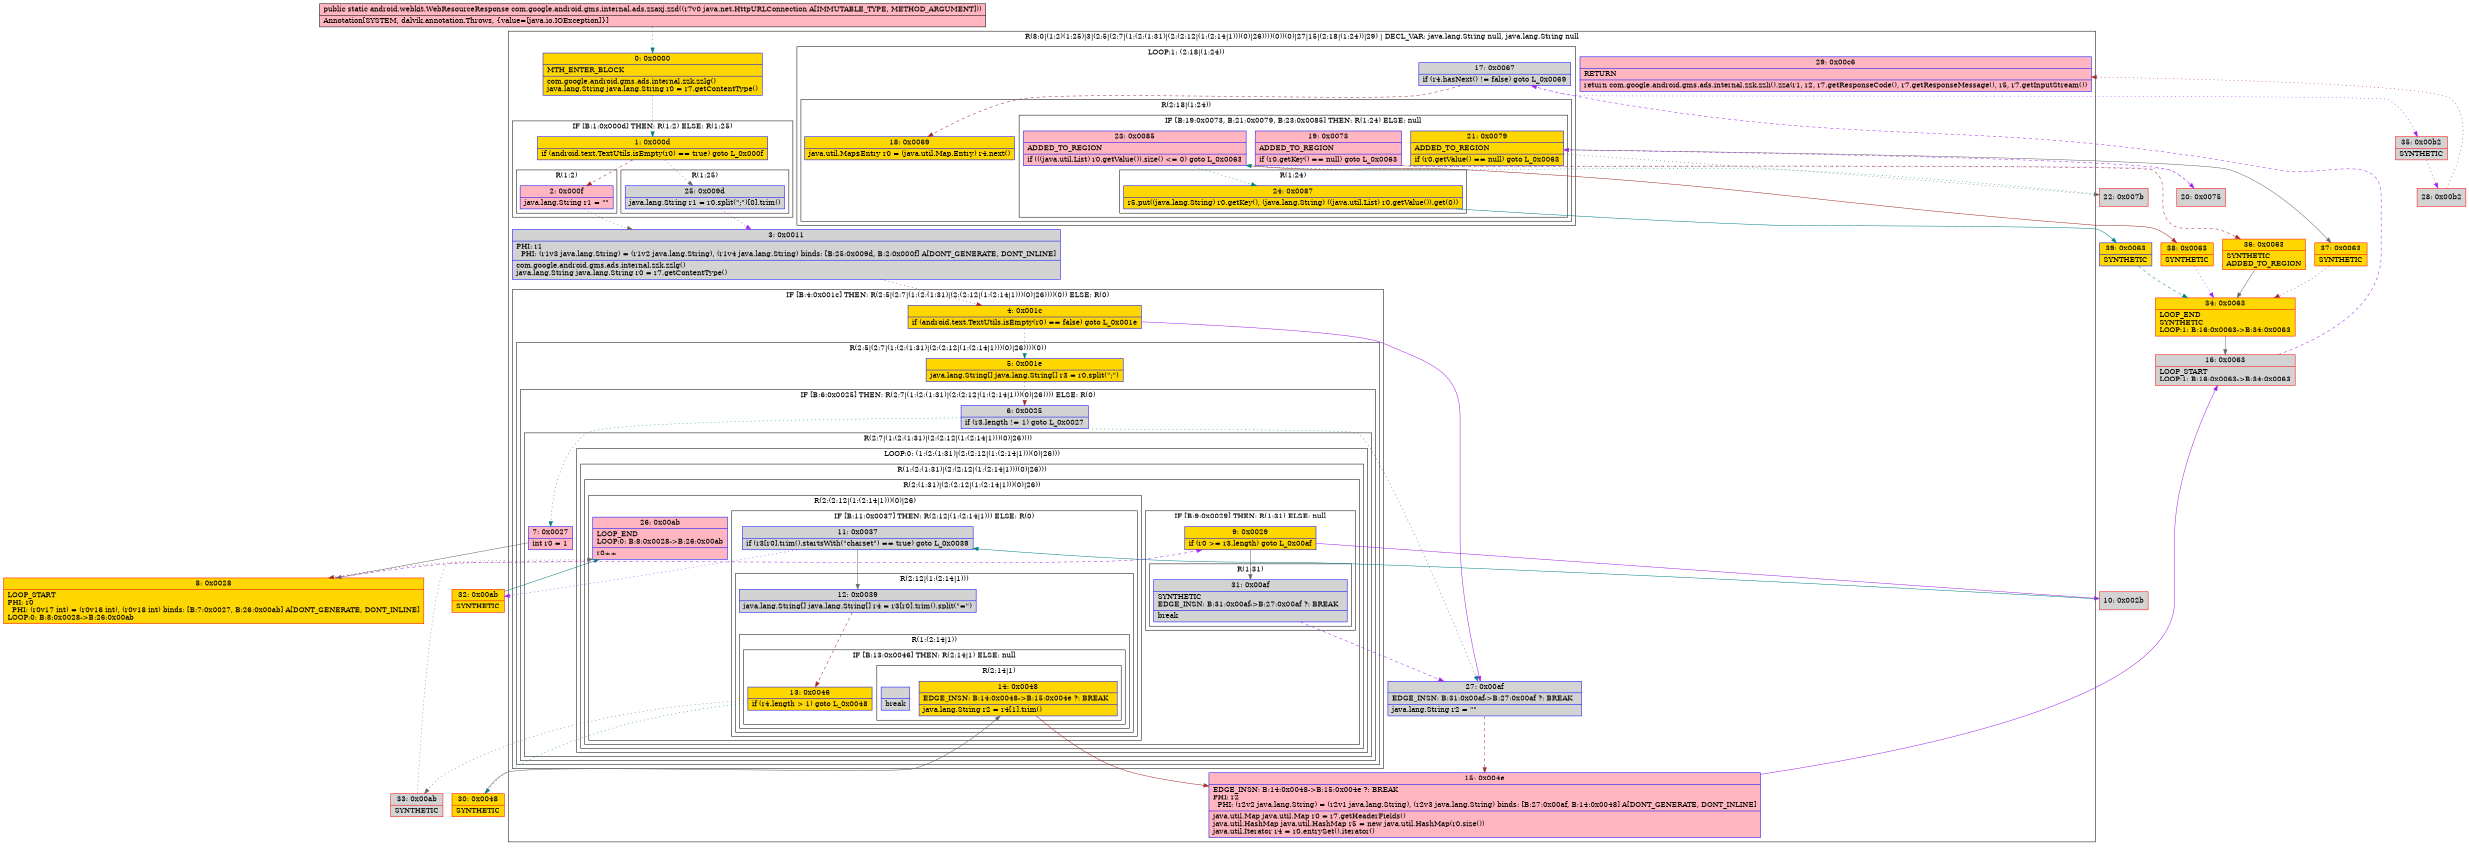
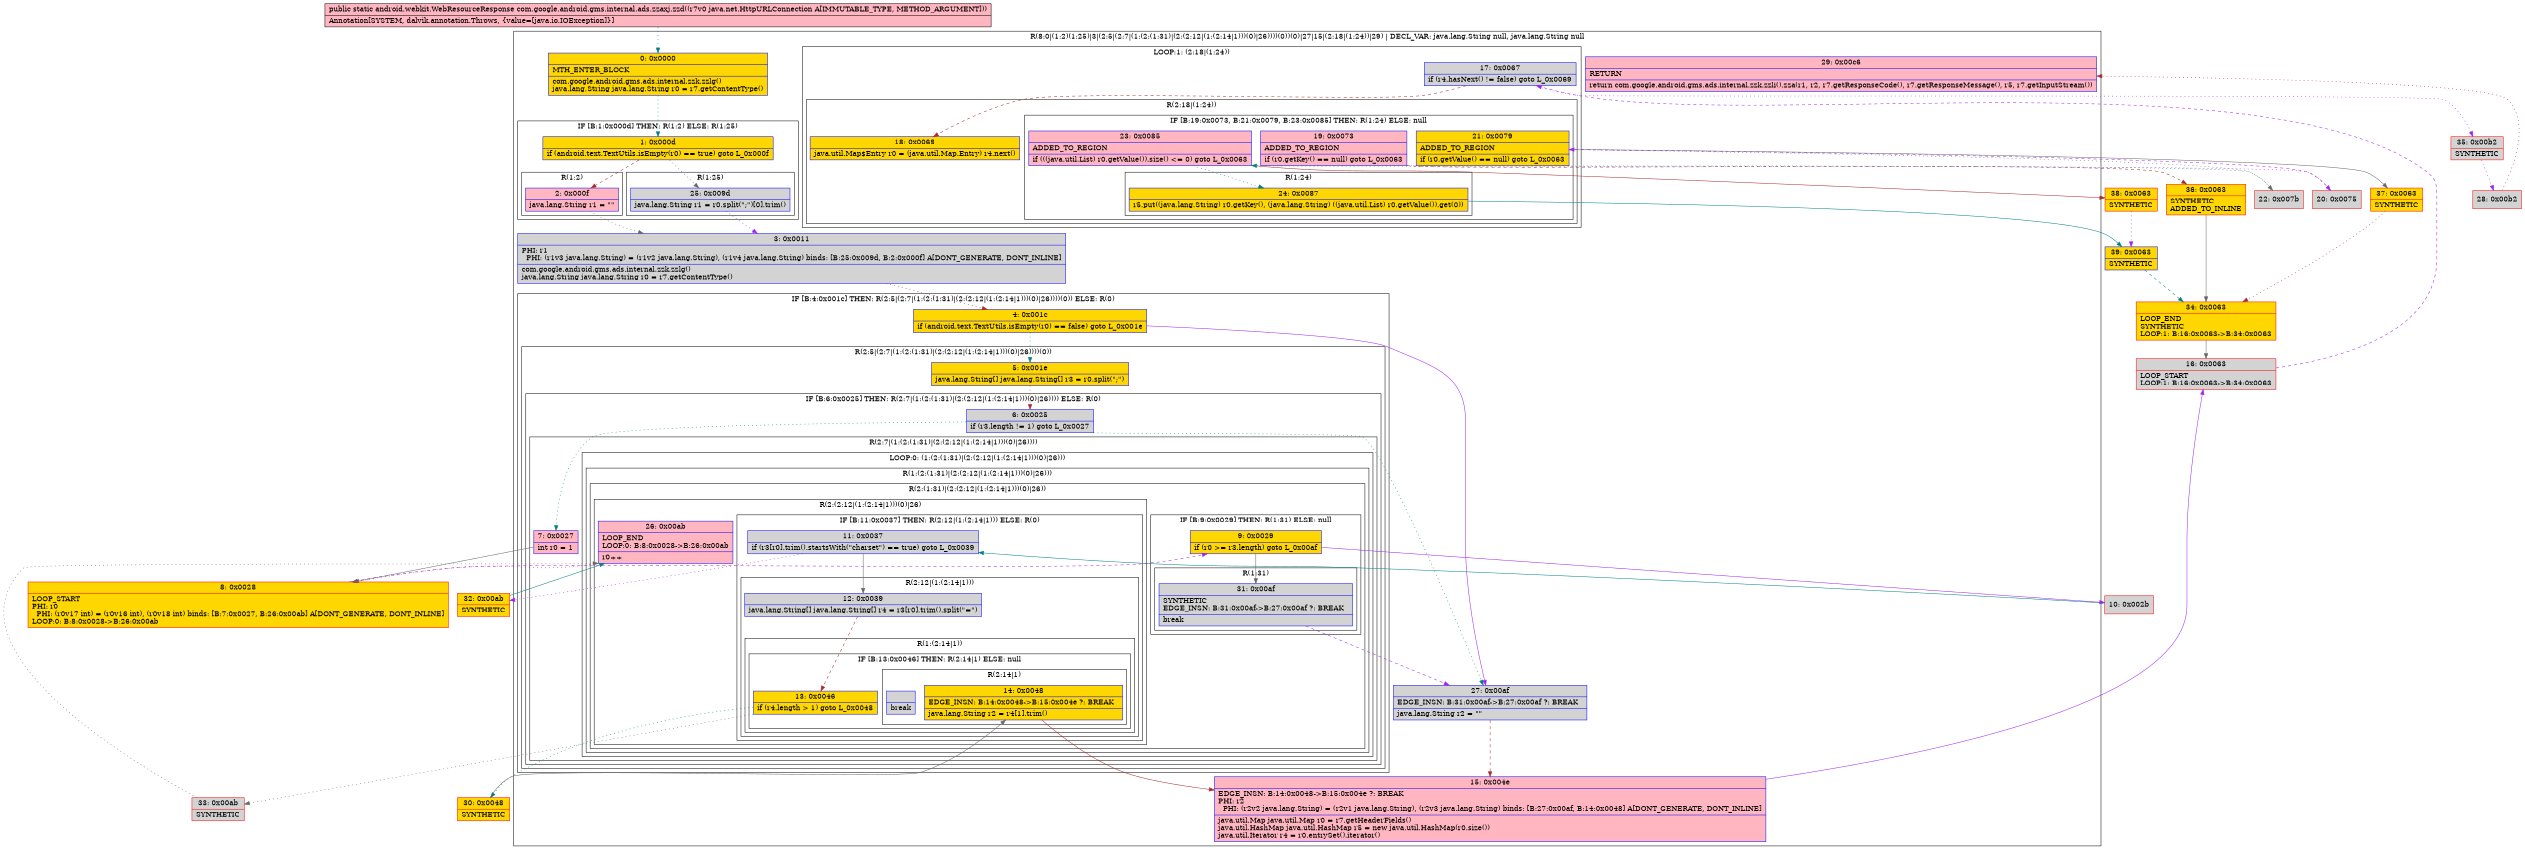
  digraph {
    node [color=blue fillcolor=gold shape=record style=filled]
    edge [color=purple style=dotted]
    n1 [fillcolor=lightpink label="{2\:\ 0x000f|java.lang.String r1 = \"\"\l}"]
    n2 [fillcolor=lightgrey label="{25\:\ 0x009d|java.lang.String r1 = r0.split(\";\")[0].trim()\l}"]
    n3 [label="{1\:\ 0x000d|if (android.text.TextUtils.isEmpty(r0) == true) goto L_0x000f\l}"]
    n4 [fillcolor=lightgrey label="{31\:\ 0x00af|SYNTHETIC\lEDGE_INSN: B:31:0x00af\-\>B:27:0x00af ?: BREAK  \l|break\l}"]
    n5 [label="{9\:\ 0x0029|if (r0 \>= r3.length) goto L_0x00af\l}"]
    n6 [label="{14\:\ 0x0048|EDGE_INSN: B:14:0x0048\-\>B:15:0x004e ?: BREAK  \l|java.lang.String r2 = r4[1].trim()\l}"]
    n7 [fillcolor=lightgrey label="{|break\l}"]
    n8 [label="{13\:\ 0x0046|if (r4.length \> 1) goto L_0x0048\l}"]
    n9 [fillcolor=lightgrey label="{12\:\ 0x0039|java.lang.String[] java.lang.String[] r4 = r3[r0].trim().split(\"=\")\l}"]
    n10 [fillcolor=lightgrey label="{11\:\ 0x0037|if (r3[r0].trim().startsWith(\"charset\") == true) goto L_0x0039\l}"]
    n11 [fillcolor=lightpink label="{26\:\ 0x00ab|LOOP_END\lLOOP:0: B:8:0x0028\-\>B:26:0x00ab\l|r0++\l}"]
    n12 [fillcolor=lightpink label="{7\:\ 0x0027|int r0 = 1\l}"]
    n13 [fillcolor=lightgrey label="{6\:\ 0x0025|if (r3.length != 1) goto L_0x0027\l}"]
    n14 [label="{5\:\ 0x001e|java.lang.String[] java.lang.String[] r3 = r0.split(\";\")\l}"]
    n15 [label="{4\:\ 0x001c|if (android.text.TextUtils.isEmpty(r0) == false) goto L_0x001e\l}"]
    n16 [label="{24\:\ 0x0087|r5.put((java.lang.String) r0.getKey(), (java.lang.String) ((java.util.List) r0.getValue()).get(0))\l}"]
    n17 [fillcolor=lightpink label="{19\:\ 0x0073|ADDED_TO_REGION\l|if (r0.getKey() == null) goto L_0x0063\l}"]
    n18 [label="{21\:\ 0x0079|ADDED_TO_REGION\l|if (r0.getValue() == null) goto L_0x0063\l}"]
    n19 [fillcolor=lightpink label="{23\:\ 0x0085|ADDED_TO_REGION\l|if (((java.util.List) r0.getValue()).size() \<= 0) goto L_0x0063\l}"]
    n20 [label="{18\:\ 0x0069|java.util.Map$Entry r0 = (java.util.Map.Entry) r4.next()\l}"]
    n21 [fillcolor=lightgrey label="{17\:\ 0x0067|if (r4.hasNext() != false) goto L_0x0069\l}"]
    n22 [label="{0\:\ 0x0000|MTH_ENTER_BLOCK\l|com.google.android.gms.ads.internal.zzk.zzlg()\ljava.lang.String java.lang.String r0 = r7.getContentType()\l}"]
    n23 [fillcolor=lightgrey label="{3\:\ 0x0011|PHI: r1 \l  PHI: (r1v3 java.lang.String) = (r1v2 java.lang.String), (r1v4 java.lang.String) binds: [B:25:0x009d, B:2:0x000f] A[DONT_GENERATE, DONT_INLINE]\l|com.google.android.gms.ads.internal.zzk.zzlg()\ljava.lang.String java.lang.String r0 = r7.getContentType()\l}"]
    n24 [fillcolor=lightgrey label="{27\:\ 0x00af|EDGE_INSN: B:31:0x00af\-\>B:27:0x00af ?: BREAK  \l|java.lang.String r2 = \"\"\l}"]
    n25 [fillcolor=lightpink label="{15\:\ 0x004e|EDGE_INSN: B:14:0x0048\-\>B:15:0x004e ?: BREAK  \lPHI: r2 \l  PHI: (r2v2 java.lang.String) = (r2v1 java.lang.String), (r2v3 java.lang.String) binds: [B:27:0x00af, B:14:0x0048] A[DONT_GENERATE, DONT_INLINE]\l|java.util.Map java.util.Map r0 = r7.getHeaderFields()\ljava.util.HashMap java.util.HashMap r5 = new java.util.HashMap(r0.size())\ljava.util.Iterator r4 = r0.entrySet().iterator()\l}"]
    n26 [fillcolor=lightpink label="{29\:\ 0x00c6|RETURN\l|return com.google.android.gms.ads.internal.zzk.zzli().zza(r1, r2, r7.getResponseCode(), r7.getResponseMessage(), r5, r7.getInputStream())\l}"]
    n27 [color=red fillcolor=lightgrey label="{10\:\ 0x002b}"]
    n28 [color=red label="{30\:\ 0x0048|SYNTHETIC\l}"]
    n29 [color=red fillcolor=lightgrey label="{33\:\ 0x00ab|SYNTHETIC\l}"]
    n30 [color=red label="{32\:\ 0x00ab|SYNTHETIC\l}"]
    n31 [color=red label="{8\:\ 0x0028|LOOP_START\lPHI: r0 \l  PHI: (r0v17 int) = (r0v16 int), (r0v18 int) binds: [B:7:0x0027, B:26:0x00ab] A[DONT_GENERATE, DONT_INLINE]\lLOOP:0: B:8:0x0028\-\>B:26:0x00ab\l}"]
    n32 [label="{39\:\ 0x0063|SYNTHETIC\l}"]
    n33 [color=red fillcolor=lightgrey label="{20\:\ 0x0075}"]
-   n34 [color=red label="{36\:\ 0x0063|SYNTHETIC\lADDED_TO_REGION\l}"]
+   n34 [color=red label="{36\:\ 0x0063|SYNTHETIC\lADDED_TO_INLINE\l}"]
    n35 [color=red fillcolor=lightgrey label="{22\:\ 0x007b}"]
    n36 [color=red label="{37\:\ 0x0063|SYNTHETIC\l}"]
    n37 [color=red label="{38\:\ 0x0063|SYNTHETIC\l}"]
    n38 [color=red fillcolor=lightgrey label="{35\:\ 0x00b2|SYNTHETIC\l}"]
    n39 [color=red fillcolor=lightgrey label="{16\:\ 0x0063|LOOP_START\lLOOP:1: B:16:0x0063\-\>B:34:0x0063\l}"]
    n40 [color=red fillcolor=lightgrey label="{28\:\ 0x00b2}"]
    n41 [color=red label="{34\:\ 0x0063|LOOP_END\lSYNTHETIC\lLOOP:1: B:16:0x0063\-\>B:34:0x0063\l}"]
    n42 [fillcolor=lightpink label="{public static android.webkit.WebResourceResponse com.google.android.gms.internal.ads.zzaxj.zzd((r7v0 java.net.HttpURLConnection A[IMMUTABLE_TYPE, METHOD_ARGUMENT]))  | Annotation[SYSTEM, dalvik.annotation.Throws, \{value=[java.io.IOException]\}]\l}" color=""]
    subgraph cluster_1 {
      label="R(8:0|(1:2)(1:25)|3|(2:5|(2:7|(1:(2:(1:31)|(2:(2:12|(1:(2:14|1)))(0)|26))))(0))(0)|27|15|(2:18|(1:24))|29) | DECL_VAR: java.lang.String null, java.lang.String null\l"
      n22
      n23
      n24
      n25
      n26
      subgraph cluster_2 {
        label="IF [B:1:0x000d] THEN: R(1:2) ELSE: R(1:25)"
        n3
        subgraph cluster_3 {
          label="R(1:2)"
          n1
        }
        subgraph cluster_4 {
          label="R(1:25)"
          n2
        }
      }
      subgraph cluster_5 {
        label="IF [B:4:0x001c] THEN: R(2:5|(2:7|(1:(2:(1:31)|(2:(2:12|(1:(2:14|1)))(0)|26))))(0)) ELSE: R(0)"
        n15
        subgraph cluster_6 {
          label="R(2:5|(2:7|(1:(2:(1:31)|(2:(2:12|(1:(2:14|1)))(0)|26))))(0))"
          n14
          subgraph cluster_7 {
            label="IF [B:6:0x0025] THEN: R(2:7|(1:(2:(1:31)|(2:(2:12|(1:(2:14|1)))(0)|26)))) ELSE: R(0)"
            n13
            subgraph cluster_8 {
              label="R(2:7|(1:(2:(1:31)|(2:(2:12|(1:(2:14|1)))(0)|26))))"
              n12
              subgraph cluster_9 {
                label="LOOP:0: (1:(2:(1:31)|(2:(2:12|(1:(2:14|1)))(0)|26)))"
                subgraph cluster_10 {
                  label="R(1:(2:(1:31)|(2:(2:12|(1:(2:14|1)))(0)|26)))"
                  subgraph cluster_11 {
                    label="R(2:(1:31)|(2:(2:12|(1:(2:14|1)))(0)|26))"
                    subgraph cluster_12 {
                      label="IF [B:9:0x0029] THEN: R(1:31) ELSE: null"
                      n5
                      subgraph cluster_13 {
                        label="R(1:31)"
                        n4
                      }
                    }
                    subgraph cluster_14 {
                      label="R(2:(2:12|(1:(2:14|1)))(0)|26)"
                      n11
                      subgraph cluster_15 {
                        label="IF [B:11:0x0037] THEN: R(2:12|(1:(2:14|1))) ELSE: R(0)"
                        n10
                        subgraph cluster_16 {
                          label="R(2:12|(1:(2:14|1)))"
                          n9
                          subgraph cluster_17 {
                            label="R(1:(2:14|1))"
                            subgraph cluster_18 {
                              label="IF [B:13:0x0046] THEN: R(2:14|1) ELSE: null"
                              n8
                              subgraph cluster_19 {
                                label="R(2:14|1)"
                                n6
                                n7
                              }
                            }
                          }
                        }
                        subgraph cluster_20 {
                          label="R(0)"
                        }
                      }
                    }
                  }
                }
              }
            }
            subgraph cluster_21 {
              label="R(0)"
            }
          }
        }
        subgraph cluster_22 {
          label="R(0)"
        }
      }
      subgraph cluster_23 {
        label="LOOP:1: (2:18|(1:24))"
        n21
        subgraph cluster_24 {
          label="R(2:18|(1:24))"
          n20
          subgraph cluster_25 {
            label="IF [B:19:0x0073, B:21:0x0079, B:23:0x0085] THEN: R(1:24) ELSE: null"
            n17
            n18
            n19
            subgraph cluster_26 {
              label="R(1:24)"
              n16
            }
          }
        }
      }
    }
    n1 -> n23 [color=gray40]
    n2 -> n23
    n3 -> n1 [color=brown style=dashed]
    n3 -> n2 [color=gray40]
    n4 -> n24 [style=dashed]
    n5 -> n4 [color=gray40 style=solid]
    n5 -> n27 [style=solid]
    n6 -> n25 [color=brown style=solid]
    n8 -> n28 [color=teal]
    n8 -> n29 [color=gray40]
    n9 -> n8 [color=brown style=dashed]
    n10 -> n9 [color=gray40 style=solid]
    n10 -> n30
    n11 -> n31 [color=brown]
    n12 -> n31 [color=gray40 style=solid]
    n13 -> n12 [color=teal]
    n13 -> n24 [color=teal]
    n14 -> n13 [color=brown]
    n15 -> n14 [color=teal]
    n15 -> n24 [style=solid]
    n16 -> n32 [color=teal style=solid]
    n17 -> n33
    n17 -> n34 [color=brown style=dashed]
    n18 -> n35 [color=gray40]
    n18 -> n36 [color=gray40 style=solid]
    n19 -> n16 [color=teal]
    n19 -> n37 [color=brown style=solid]
    n21 -> n20 [color=brown style=dashed]
    n21 -> n38
    n22 -> n3 [color=teal]
    n23 -> n15 [color=brown]
    n24 -> n25 [color=brown style=dashed]
    n25 -> n39 [style=solid]
    n27 -> n10 [color=teal style=solid]
    n28 -> n6 [color=gray40 style=solid]
    n29 -> n11 [color=gray40]
    n30 -> n11 [color=teal style=solid]
    n31 -> n5 [style=dashed]
    n32 -> n41 [color=teal style=dashed]
    n33 -> n18 [style=dashed]
    n34 -> n41 [color=gray40 style=solid]
    n35 -> n19 [color=teal]
    n36 -> n41 [color=brown]
-   n37 -> n41
+   n37 -> n32
    n38 -> n40
    n39 -> n21 [style=dashed]
    n40 -> n26 [color=brown]
    n41 -> n39 [color=gray40 style=solid]
    n42 -> n22 [color=teal]
  }
